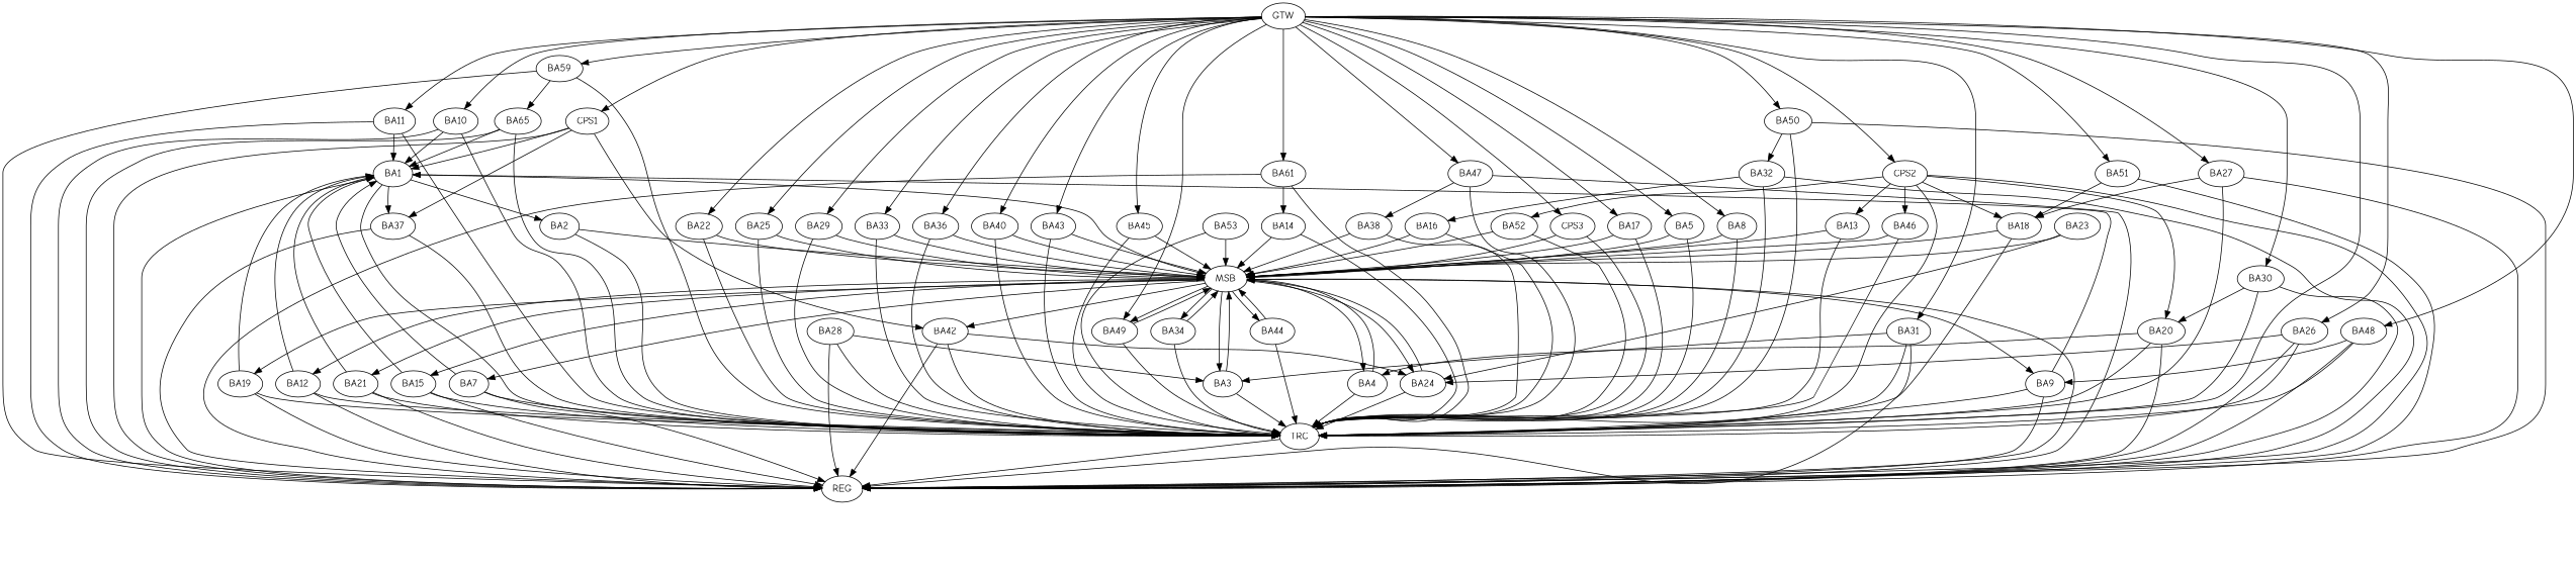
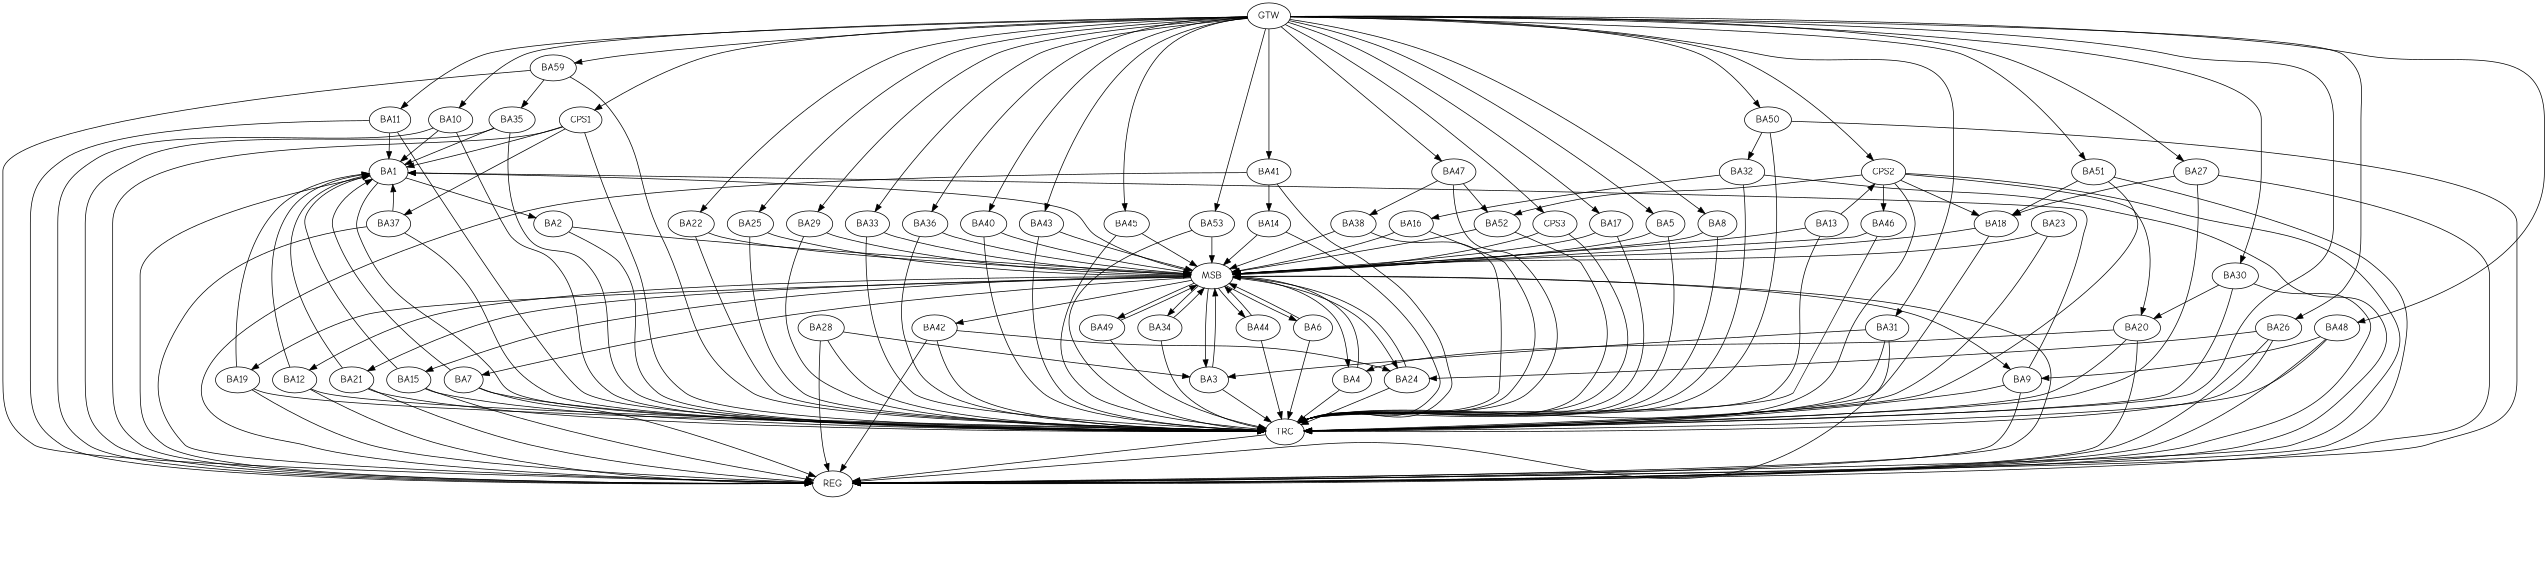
  strict digraph {
    fontname="Comic Neue"
    node [fontname="Comic Neue"]
    edge [fontname="Comic Neue"]
    n1 [label=BA1]
    n2 [label=BA2]
    n3 [label=REG]
    n4 [label=TRC]
    n5 [label=MSB]
    n6 [label=BA3]
    n7 [label=BA4]
+   n8 [label=BA6]
    n9 [label=BA7]
    n10 [label=BA9]
    n11 [label=BA12]
    n12 [label=BA15]
    n13 [label=BA19]
    n14 [label=BA21]
    n15 [label=BA24]
    n16 [label=BA34]
    n17 [label=BA42]
    n18 [label=BA44]
    n19 [label=BA49]
    n20 [label=BA5]
    n21 [label=BA8]
    n22 [label=BA10]
    n23 [label=BA11]
    n24 [label=BA13]
    n25 [label=BA14]
    n26 [label=BA16]
    n27 [label=BA17]
    n28 [label=BA18]
    n29 [label=BA20]
    n30 [label=BA22]
    n31 [label=BA23]
    n32 [label=BA25]
    n33 [label=BA26]
    n34 [label=BA27]
    n35 [label=BA28]
    n36 [label=BA29]
    n37 [label=BA30]
    n38 [label=BA31]
    n39 [label=BA32]
    n40 [label=BA33]
-   n41 [label=BA65]
+   n41 [label=BA35]
    n42 [label=BA36]
    n43 [label=BA37]
    n44 [label=BA38]
    n45 [label=BA59]
    n46 [label=BA40]
-   n47 [label=BA61]
+   n47 [label=BA41]
    n48 [label=BA43]
    n49 [label=BA45]
    n50 [label=BA46]
    n51 [label=BA47]
    n52 [label=BA48]
    n53 [label=BA50]
    n54 [label=BA51]
    n55 [label=BA52]
    n56 [label=BA53]
    n57 [label=CPS1]
    n58 [label=CPS2]
    n59 [label=CPS3]
    n60 [label=GTW]
    n1 -> n2
    n1 -> n3
    n1 -> n4
    n2 -> n4
    n2 -> n5
    n4 -> n3
    n5 -> n1
    n5 -> n3
    n5 -> n6
    n5 -> n7
+   n5 -> n8
    n5 -> n9
    n5 -> n10
    n5 -> n11
    n5 -> n12
    n5 -> n13
    n5 -> n14
    n5 -> n15
    n5 -> n16
    n5 -> n17
    n5 -> n18
    n5 -> n19
    n6 -> n4
    n6 -> n5
    n7 -> n4
    n7 -> n5
+   n8 -> n4
+   n8 -> n5
    n9 -> n1
    n9 -> n3
    n9 -> n4
    n10 -> n1
    n10 -> n3
    n10 -> n4
    n11 -> n1
    n11 -> n3
    n11 -> n4
    n12 -> n1
    n12 -> n3
    n12 -> n4
    n13 -> n1
    n13 -> n3
    n13 -> n4
    n14 -> n1
    n14 -> n3
    n14 -> n4
    n15 -> n4
    n15 -> n5
    n16 -> n4
    n16 -> n5
    n17 -> n3
    n17 -> n4
    n17 -> n15
    n18 -> n4
    n18 -> n5
    n19 -> n4
    n19 -> n5
    n20 -> n4
    n20 -> n5
    n21 -> n4
    n21 -> n5
    n22 -> n1
    n22 -> n3
    n22 -> n4
    n23 -> n1
    n23 -> n3
    n23 -> n4
    n24 -> n4
    n24 -> n5
    n25 -> n4
    n25 -> n5
    n26 -> n4
    n26 -> n5
    n27 -> n4
    n27 -> n5
    n28 -> n4
    n28 -> n5
    n29 -> n3
    n29 -> n4
    n29 -> n7
    n30 -> n4
    n30 -> n5
-   n31 -> n15
+   n31 -> n4
    n31 -> n5
    n32 -> n4
    n32 -> n5
    n33 -> n3
    n33 -> n4
    n33 -> n15
    n34 -> n3
    n34 -> n4
    n34 -> n28
    n35 -> n3
    n35 -> n4
    n35 -> n6
    n36 -> n4
    n36 -> n5
    n37 -> n3
    n37 -> n4
    n37 -> n29
    n38 -> n3
    n38 -> n4
    n38 -> n6
    n39 -> n3
    n39 -> n4
    n39 -> n26
    n40 -> n4
    n40 -> n5
    n41 -> n1
    n41 -> n3
    n41 -> n4
    n42 -> n4
    n42 -> n5
-   n1 -> n43
+   n43 -> n1
    n43 -> n3
    n43 -> n4
    n44 -> n4
    n44 -> n5
    n45 -> n3
    n45 -> n4
    n45 -> n41
    n46 -> n4
    n46 -> n5
    n47 -> n3
    n47 -> n4
    n47 -> n25
    n48 -> n4
    n48 -> n5
    n49 -> n4
    n49 -> n5
    n50 -> n4
    n50 -> n5
-   n51 -> n3
+   n51 -> n55
    n51 -> n4
    n51 -> n44
    n52 -> n3
    n52 -> n4
    n52 -> n10
    n53 -> n3
    n53 -> n4
    n53 -> n39
    n54 -> n3
+   n54 -> n4
    n54 -> n28
    n55 -> n4
    n55 -> n5
    n56 -> n4
    n56 -> n5
    n57 -> n1
    n57 -> n3
-   n57 -> n17
+   n57 -> n4
    n57 -> n43
    n58 -> n3
    n58 -> n4
-   n58 -> n24
+   n24 -> n58
    n58 -> n28
    n58 -> n29
    n58 -> n50
    n58 -> n55
    n59 -> n4
    n59 -> n5
    n60 -> n4
    n60 -> n20
    n60 -> n21
    n60 -> n22
    n60 -> n23
    n60 -> n27
    n60 -> n30
    n60 -> n32
    n60 -> n33
    n60 -> n34
    n60 -> n36
    n60 -> n37
    n60 -> n38
    n60 -> n40
    n60 -> n42
    n60 -> n45
    n60 -> n46
    n60 -> n47
    n60 -> n48
    n60 -> n49
    n60 -> n51
    n60 -> n52
    n60 -> n53
    n60 -> n54
-   n60 -> n19
+   n60 -> n56
    n60 -> n57
    n60 -> n58
    n60 -> n59
  }
